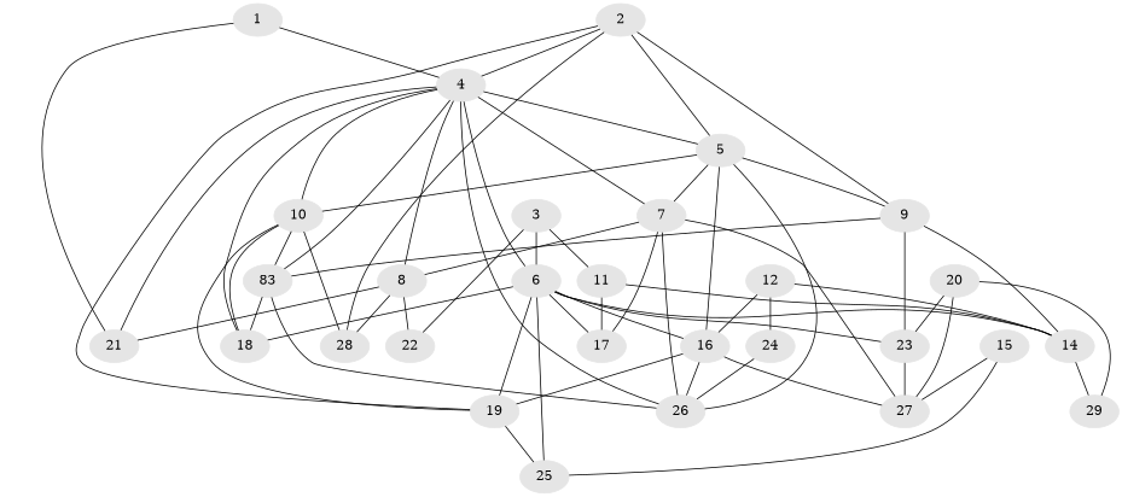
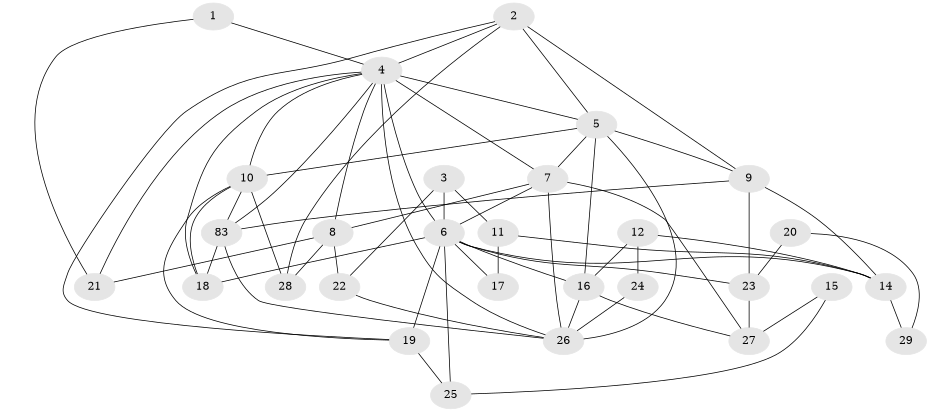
  graph {
    node [color=gray90 style=filled]
    edge [weight=1.0]
    1
    4
    21
    5
    6
    7
    8
    10
    n9 [label=83]
    18
    26
    2
    9
    19
    28
    16
    14
    23
    25
    3
    11
    22
    17
    27
    29
    12
    24
    15
    20
    1 -- 4
    1 -- 21
    4 -- 21 [weight=2.0]
    4 -- 5
    4 -- 6 [weight=5.0]
    4 -- 7 [weight=2.0]
    4 -- 8
    4 -- 10 [weight=2.0]
    4 -- n9
    4 -- 18
    4 -- 26
    5 -- 7 [weight=3.0]
    5 -- 10
    5 -- 26 [weight=2.0]
    5 -- 9 [weight=3.0]
    5 -- 16 [weight=2.0]
    6 -- 18
    6 -- 19
    6 -- 16
    6 -- 14
    6 -- 23
    6 -- 25
    6 -- 17
    7 -- 8
    7 -- 26
-   7 -- 17
+   7 -- 6
    7 -- 27
    8 -- 21
    8 -- 28
    8 -- 22
    10 -- n9
    10 -- 18
    10 -- 19
    10 -- 28
    n9 -- 18 [weight=2.0]
    n9 -- 26
    2 -- 4
    2 -- 5
    2 -- 9 [weight=2.0]
    2 -- 19
    2 -- 28
    9 -- n9
    9 -- 14
    9 -- 23
    19 -- 25
    16 -- 26
-   16 -- 19
    16 -- 27
    14 -- 29
    23 -- 27
    3 -- 6
    3 -- 11
    3 -- 22
    11 -- 14
    11 -- 17
+   22 -- 26
    12 -- 16 [weight=2.0]
    12 -- 14
    12 -- 24
    24 -- 26
    15 -- 25
    15 -- 27
    20 -- 23
-   20 -- 27
    20 -- 29
  }
